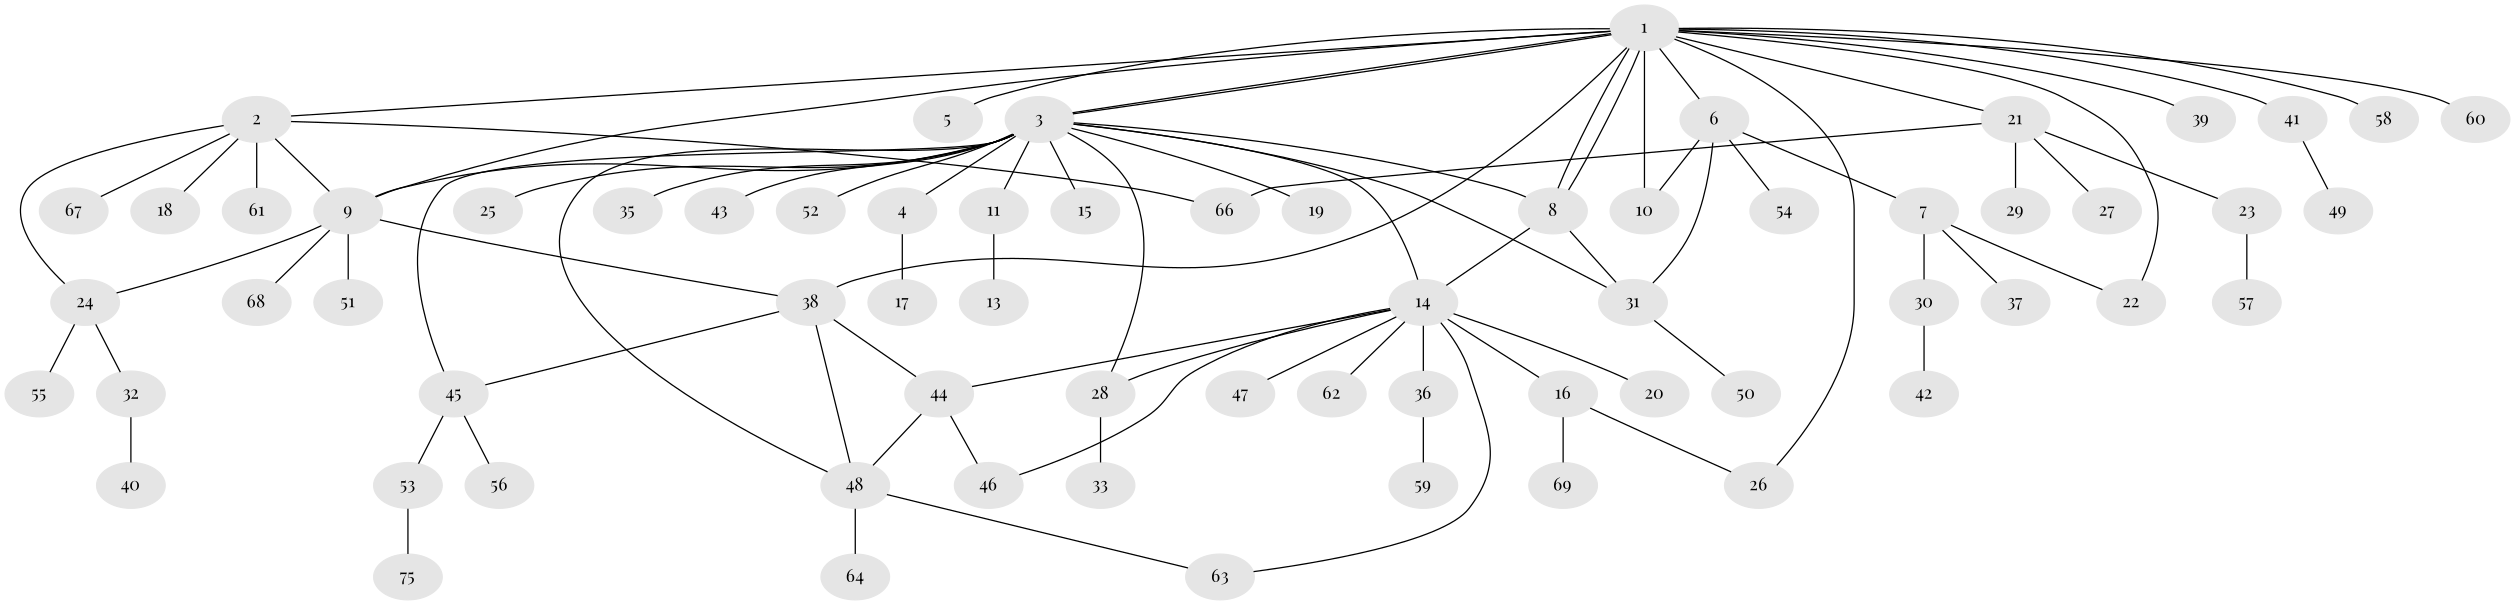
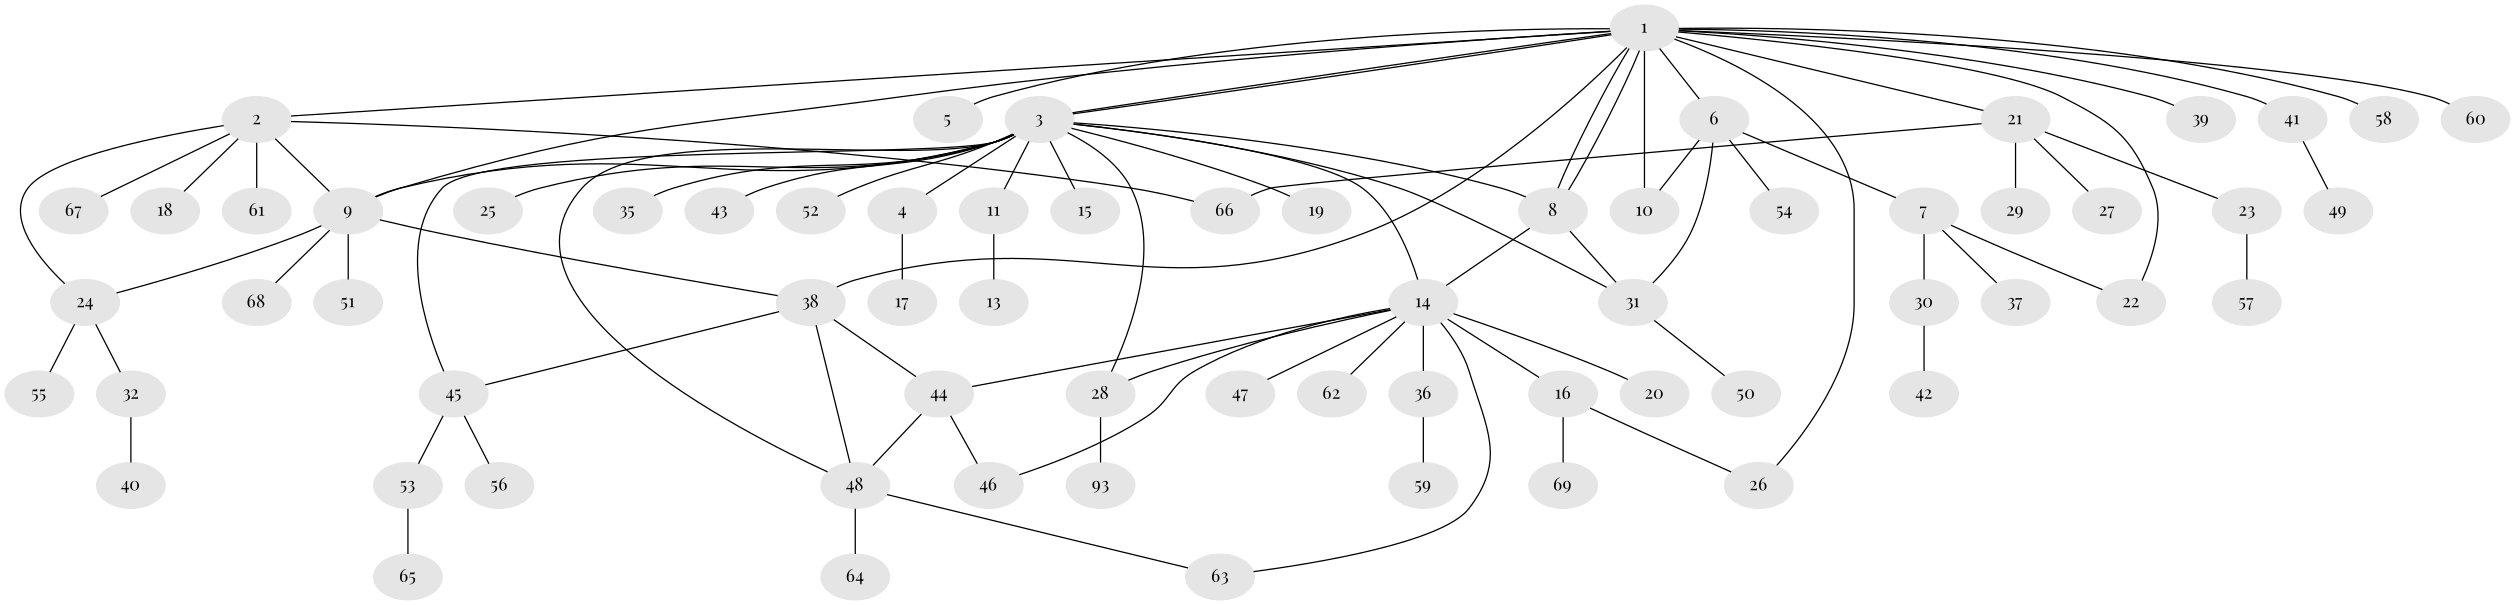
  graph {
    fontname="Playfair Display"
    node [color=gray90 fontname="Playfair Display" style=filled]
    edge [fontname="Playfair Display"]
    1
    2
    3
    5
    6
    8
    9
    10
    21
    22
    26
    38
    39
    41
    58
    60
    18
    24
    61
    66
    67
    4
    11
    14
    15
    19
    25
    28
    31
    35
    43
    45
    48
    52
    7
    54
    51
    68
    23
    27
    29
    44
    49
    32
    55
    17
    13
    46
    16
    20
    36
    47
    62
    63
-   33
+   33 [label=93]
    50
    53
    56
    64
    30
    37
    42
    69
    59
    57
    40
-   65 [label=75]
+   65
    1 -- 2
    1 -- 3
    1 -- 3
    1 -- 5
    1 -- 6
    1 -- 8
    1 -- 8
    1 -- 9
    1 -- 10
    1 -- 21
    1 -- 22
    1 -- 26
    1 -- 38
    1 -- 39
    1 -- 41
    1 -- 58
    1 -- 60
    2 -- 9
    2 -- 18
    2 -- 24
    2 -- 61
    2 -- 66
    2 -- 67
    3 -- 8
    3 -- 9
    3 -- 4
    3 -- 11
    3 -- 14
    3 -- 15
    3 -- 19
    3 -- 25
    3 -- 28
    3 -- 31
    3 -- 35
    3 -- 43
    3 -- 45
    3 -- 48
    3 -- 52
    6 -- 10
    6 -- 31
    6 -- 7
    6 -- 54
    8 -- 14
    8 -- 31
    9 -- 38
    9 -- 24
    9 -- 51
    9 -- 68
    21 -- 66
    21 -- 23
    21 -- 27
    21 -- 29
    38 -- 45
    38 -- 48
    38 -- 44
    41 -- 49
    24 -- 32
    24 -- 55
    4 -- 17
    11 -- 13
    14 -- 28
    14 -- 44
    14 -- 46
    14 -- 16
    14 -- 20
    14 -- 36
    14 -- 47
    14 -- 62
    14 -- 63
    28 -- 33
    31 -- 50
    45 -- 53
    45 -- 56
    48 -- 63
    48 -- 64
    7 -- 22
    7 -- 30
    7 -- 37
    23 -- 57
    44 -- 48
    44 -- 46
    32 -- 40
    16 -- 26
    16 -- 69
    36 -- 59
    53 -- 65
    30 -- 42
  }
